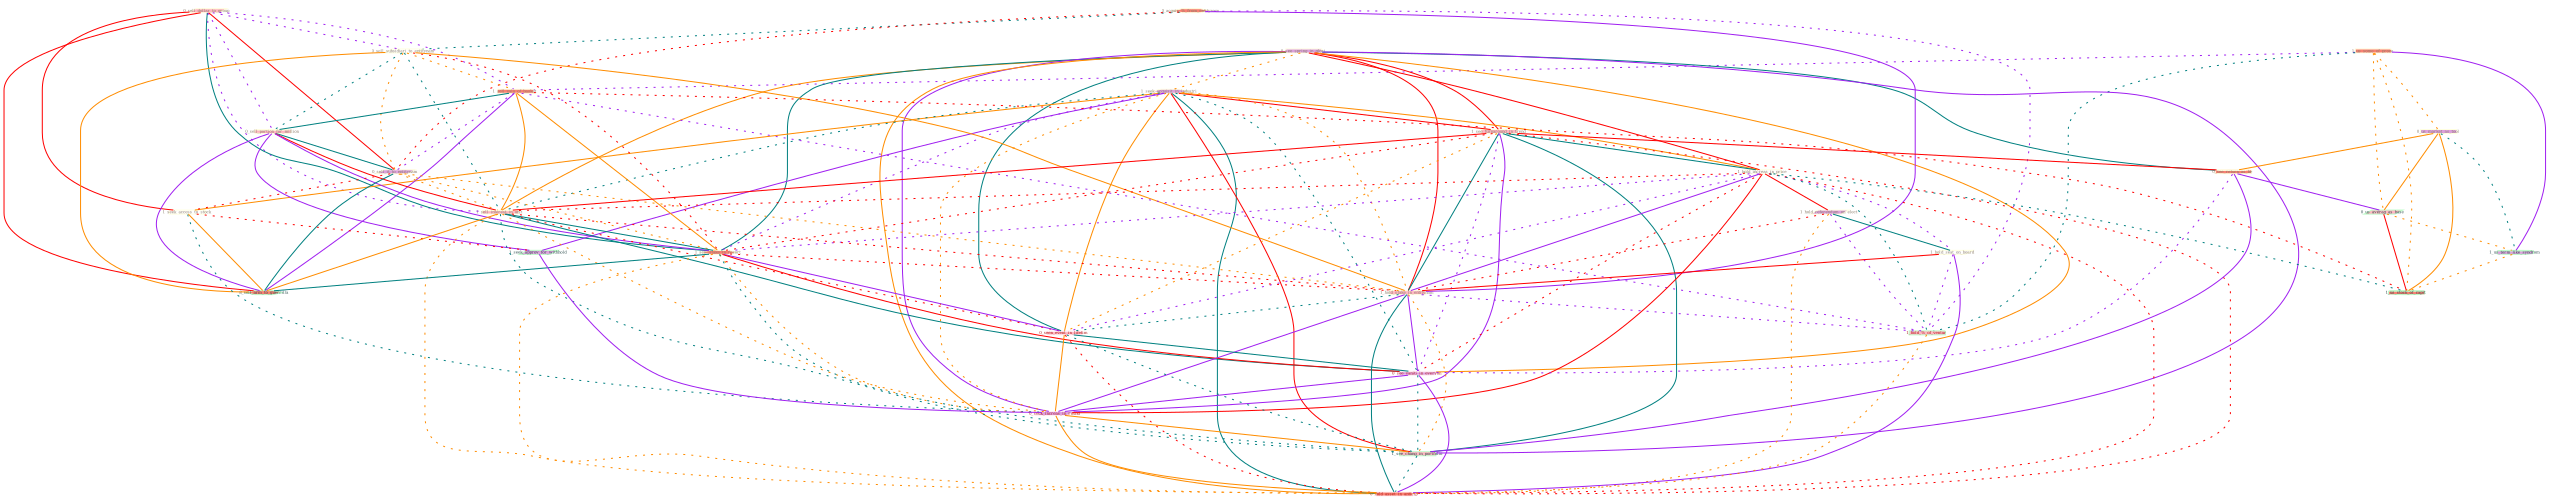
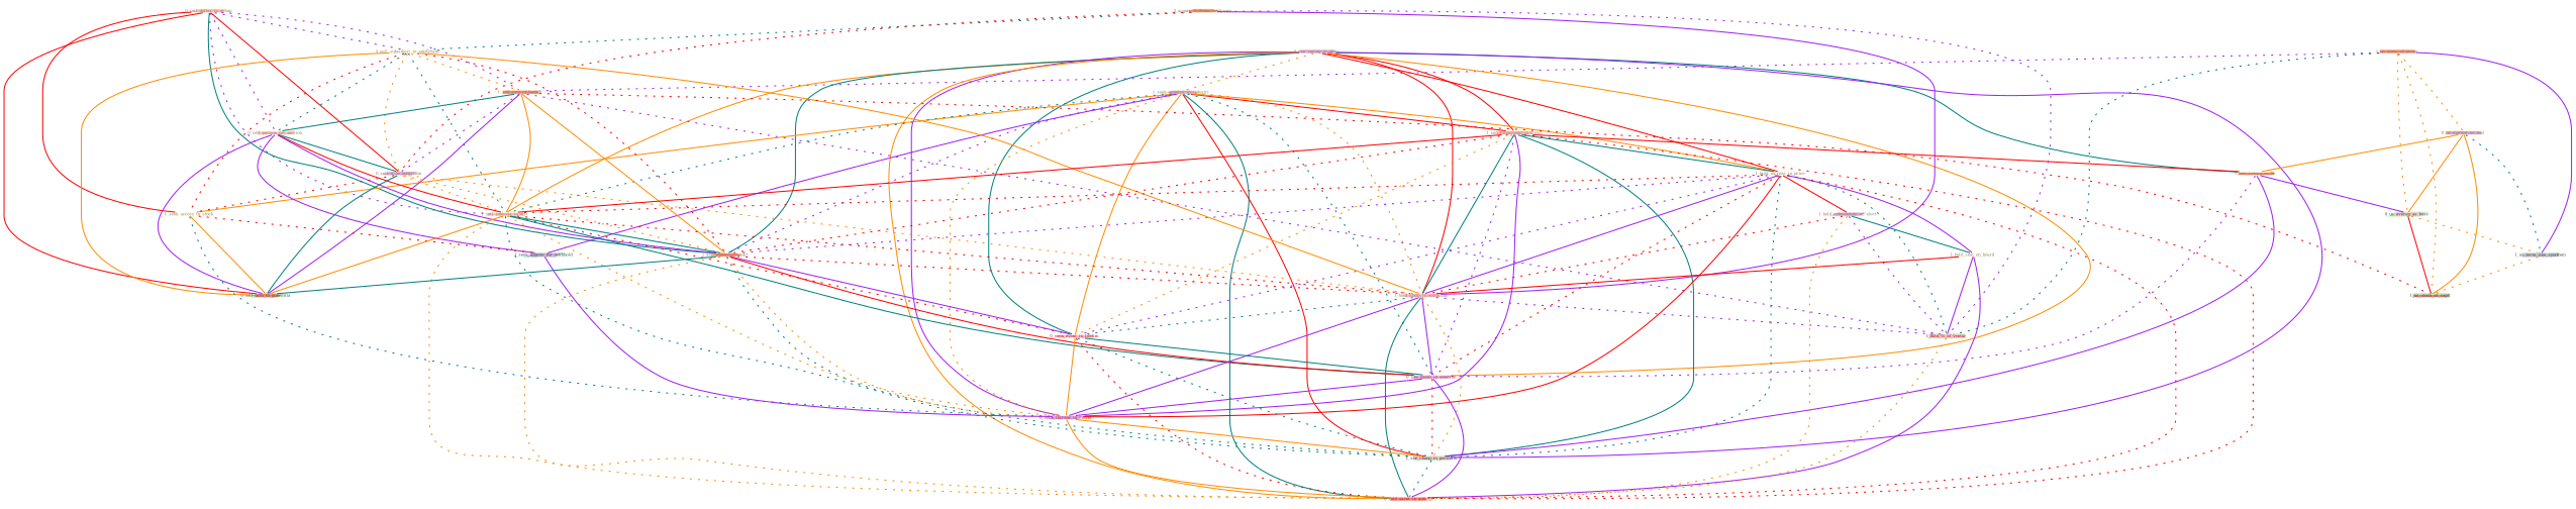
  graph {
    node [color="#ffffe0" fillcolor=lightpink fixedsize=true fontcolor="#8b7d6b" fontsize=4 shape=note style=filled]
    edge [color=darkorange style=solid w=1]
    "0_sell_dollar_to_group " [height=.06 shape=parallelogram width=.5]
    "1_us_some_of_proce " [fillcolor=salmon height=.06 width=.5]
    "0_see_spring_in_glori " [fillcolor=plum height=.06 width=.5]
    "0_acquir_%_from_entitynam " [fillcolor=salmon height=.06 shape=hexagon width=.5]
    "1_seek_acquisit_in_industri " [fillcolor=plum height=.06 shape=hexagon width=.5]
    "0_sell_subsidiari_to_entitynam " [fillcolor=white height=.06 shape=parallelogram width=.5]
    "1_sell_valu_of_basket " [fillcolor=salmon height=.06 width=.5]
    "0_us_market_as_tool " [fillcolor=plum height=.06 width=.5]
    "0_sell_portion_for_million " [height=.06 shape=cylinder width=.5]
    "0_sell_it_to_entitynam " [fillcolor=plum height=.06 shape=parallelogram width=.5]
    "1_see_turnaround_in_trend " [height=.06 width=.5]
    n12 [fillcolor=white height=.06 label="1_seek_access_to_stock" width=.5]
    "1_hold_increas_in_price " [fillcolor=white height=.06 width=.5]
    "1_sell_interest_in_unit " [height=.06 shape=cylinder width=.5]
    "0_see_return_as_be " [fillcolor=salmon height=.06 shape=cylinder width=.5]
    "1_hold_referendum_on_elect " [fillcolor=plum height=.06 shape=parallelogram width=.5]
    "1_sell_stake_in_resort " [fillcolor=salmon height=.06 shape=hexagon width=.5]
    "1_hold_seat_on_board " [fillcolor=white height=.06 shape=parallelogram width=.5]
    "1_hold_stake_in_entitynam " [height=.06 width=.5]
    "0_seen_event_in_lifetim " [color="#fff0f5" fontcolor="#b22222" height=.06 shape=cylinder width=.5]
    "0_see_vaniti_in_everyon " [color="#fff0f5" fillcolor=plum fontcolor="#b22222" height=.06 shape=cylinder width=.5]
    "0_seek_increas_in_round " [color="#fff0f5" fillcolor=plum fontcolor="#b22222" height=.06 shape=parallelogram width=.5]
    "0_hold_asset_in_anticip " [color="#fff0f5" fillcolor=salmon fontcolor="#b22222" height=.06 width=.5]
-   "0_sell_arm_to_guerrilla " [color="#BDFCC9" fillcolor=salmon fontcolor="#2f4f4f" height=.06 shape=hexagon width=.5 label="8_sell_arm_to_guerrilla"]
+   "0_sell_arm_to_guerrilla " [color="#BDFCC9" fillcolor=salmon fontcolor="#2f4f4f" height=.06 shape=hexagon width=.5]
    "0_us_averag_as_base " [color="#BDFCC9" fontcolor="#2f4f4f" height=.06 shape=parallelogram width=.5]
    "1_us_term_like_syndrom " [color="#BDFCC9" fillcolor=plum fontcolor="#2f4f4f" height=.06 shape=cylinder width=.5]
    "1_hold_%_of_ventur " [color="#BDFCC9" fontcolor="#b22222" height=.06 width=.5]
    "1_us_stock_of_capit " [color="#BDFCC9" fillcolor=salmon fontcolor="#2f4f4f" height=.06 shape=cylinder width=.5]
    "1_see_chang_in_portfolio " [color="#BDFCC9" fontcolor="#2f4f4f" height=.06 width=.5]
    "1_seek_approv_for_withhold " [color="#BDFCC9" fillcolor=plum fontcolor="#2f4f4f" height=.06 shape=parallelogram width=.5]
    subgraph sub_1 {
      "0_sell_dollar_to_group "
      "1_us_some_of_proce "
      "0_see_spring_in_glori "
      "0_acquir_%_from_entitynam "
      "1_seek_acquisit_in_industri "
      "0_sell_subsidiari_to_entitynam "
      "1_sell_valu_of_basket "
      "0_us_market_as_tool "
      "0_sell_portion_for_million "
      "0_sell_it_to_entitynam "
      "1_see_turnaround_in_trend "
      n12
      "1_hold_increas_in_price "
      "1_sell_interest_in_unit "
      "0_see_return_as_be "
      "1_hold_referendum_on_elect "
      "1_sell_stake_in_resort "
      "1_hold_seat_on_board "
      "1_hold_stake_in_entitynam "
    }
    subgraph sub_2 {
      "0_seen_event_in_lifetim "
      "0_see_vaniti_in_everyon "
      "0_seek_increas_in_round "
      "0_hold_asset_in_anticip "
    }
    "0_sell_dollar_to_group " -- "0_sell_subsidiari_to_entitynam " [color=purple style=dotted w=2]
    "0_sell_dollar_to_group " -- "1_sell_valu_of_basket " [color=purple style=dotted]
    "0_sell_dollar_to_group " -- "0_sell_portion_for_million " [color=purple style=dotted]
    "0_sell_dollar_to_group " -- "0_sell_it_to_entitynam " [color=red w=2]
    "0_sell_dollar_to_group " -- n12 [color=red]
    "0_sell_dollar_to_group " -- "1_sell_interest_in_unit " [color=purple style=dotted]
    "0_sell_dollar_to_group " -- "1_sell_stake_in_resort " [color=teal]
    "0_sell_dollar_to_group " -- "0_sell_arm_to_guerrilla " [color=red w=2]
    "1_us_some_of_proce " -- "1_sell_valu_of_basket " [color=purple style=dotted]
    "1_us_some_of_proce " -- "0_us_market_as_tool " [style=dotted]
    "1_us_some_of_proce " -- "0_us_averag_as_base " [style=dotted]
    "1_us_some_of_proce " -- "1_us_term_like_syndrom " [color=purple]
    "1_us_some_of_proce " -- "1_hold_%_of_ventur " [color=teal style=dotted]
    "1_us_some_of_proce " -- "1_us_stock_of_capit " [style=dotted w=2]
    "0_see_spring_in_glori " -- "1_seek_acquisit_in_industri " [style=dotted]
    "0_see_spring_in_glori " -- "1_see_turnaround_in_trend " [color=red w=2]
    "0_see_spring_in_glori " -- "1_hold_increas_in_price " [color=red]
    "0_see_spring_in_glori " -- "1_sell_interest_in_unit "
    "0_see_spring_in_glori " -- "0_see_return_as_be " [color=teal]
    "0_see_spring_in_glori " -- "1_sell_stake_in_resort " [color=teal]
    "0_see_spring_in_glori " -- "1_hold_stake_in_entitynam " [color=red]
    "0_see_spring_in_glori " -- "0_seen_event_in_lifetim " [color=teal]
    "0_see_spring_in_glori " -- "0_see_vaniti_in_everyon " [w=2]
    "0_see_spring_in_glori " -- "0_seek_increas_in_round " [color=purple]
    "0_see_spring_in_glori " -- "0_hold_asset_in_anticip "
    "0_see_spring_in_glori " -- "1_see_chang_in_portfolio " [color=purple w=2]
    "0_acquir_%_from_entitynam " -- "0_sell_subsidiari_to_entitynam " [color=teal style=dotted]
    "0_acquir_%_from_entitynam " -- "0_sell_it_to_entitynam " [color=red style=dotted]
    "0_acquir_%_from_entitynam " -- "1_hold_stake_in_entitynam " [color=purple]
    "0_acquir_%_from_entitynam " -- "1_hold_%_of_ventur " [color=purple style=dotted]
    "1_seek_acquisit_in_industri " -- "1_see_turnaround_in_trend " [color=red]
    "1_seek_acquisit_in_industri " -- n12
    "1_seek_acquisit_in_industri " -- "1_hold_increas_in_price "
    "1_seek_acquisit_in_industri " -- "1_sell_interest_in_unit " [color=teal style=dotted]
    "1_seek_acquisit_in_industri " -- "1_sell_stake_in_resort " [color=purple style=dotted]
    "1_seek_acquisit_in_industri " -- "1_hold_stake_in_entitynam " [style=dotted]
    "1_seek_acquisit_in_industri " -- "0_seen_event_in_lifetim "
    "1_seek_acquisit_in_industri " -- "0_see_vaniti_in_everyon " [color=teal style=dotted]
    "1_seek_acquisit_in_industri " -- "0_seek_increas_in_round " [style=dotted w=2]
    "1_seek_acquisit_in_industri " -- "0_hold_asset_in_anticip " [color=teal]
    "1_seek_acquisit_in_industri " -- "1_see_chang_in_portfolio " [color=red]
    "1_seek_acquisit_in_industri " -- "1_seek_approv_for_withhold " [color=purple]
    "0_sell_subsidiari_to_entitynam " -- "1_sell_valu_of_basket " [style=dotted]
    "0_sell_subsidiari_to_entitynam " -- "0_sell_portion_for_million " [color=teal style=dotted]
    "0_sell_subsidiari_to_entitynam " -- "0_sell_it_to_entitynam " [style=dotted w=3]
+   "0_sell_subsidiari_to_entitynam " -- n12 [color=red style=dotted]
    "0_sell_subsidiari_to_entitynam " -- "1_sell_interest_in_unit " [color=teal style=dotted]
    "0_sell_subsidiari_to_entitynam " -- "1_sell_stake_in_resort " [color=red style=dotted]
    "0_sell_subsidiari_to_entitynam " -- "1_hold_stake_in_entitynam "
    "0_sell_subsidiari_to_entitynam " -- "0_sell_arm_to_guerrilla " [w=2]
    "1_sell_valu_of_basket " -- "0_sell_portion_for_million " [color=teal]
    "1_sell_valu_of_basket " -- "0_sell_it_to_entitynam " [color=purple style=dotted]
    "1_sell_valu_of_basket " -- "1_sell_interest_in_unit "
    "1_sell_valu_of_basket " -- "1_sell_stake_in_resort "
    "1_sell_valu_of_basket " -- "0_sell_arm_to_guerrilla " [color=purple]
    "1_sell_valu_of_basket " -- "1_hold_%_of_ventur " [color=purple style=dotted]
    "1_sell_valu_of_basket " -- "1_us_stock_of_capit " [color=red style=dotted]
    "0_us_market_as_tool " -- "0_see_return_as_be "
    "0_us_market_as_tool " -- "0_us_averag_as_base " [w=2]
    "0_us_market_as_tool " -- "1_us_term_like_syndrom " [color=teal style=dotted]
    "0_us_market_as_tool " -- "1_us_stock_of_capit "
    "0_sell_portion_for_million " -- "0_sell_it_to_entitynam " [color=teal]
    "0_sell_portion_for_million " -- "1_sell_interest_in_unit " [color=red]
    "0_sell_portion_for_million " -- "1_sell_stake_in_resort " [color=purple]
    "0_sell_portion_for_million " -- "0_sell_arm_to_guerrilla " [color=purple]
    "0_sell_portion_for_million " -- "1_seek_approv_for_withhold " [color=purple]
    "0_sell_it_to_entitynam " -- n12 [color=red style=dotted]
    "0_sell_it_to_entitynam " -- "1_sell_interest_in_unit " [style=dotted]
    "0_sell_it_to_entitynam " -- "1_sell_stake_in_resort " [style=dotted]
    "0_sell_it_to_entitynam " -- "1_hold_stake_in_entitynam " [style=dotted]
    "0_sell_it_to_entitynam " -- "0_sell_arm_to_guerrilla " [color=teal w=2]
    "1_see_turnaround_in_trend " -- "1_hold_increas_in_price " [color=teal]
    "1_see_turnaround_in_trend " -- "1_sell_interest_in_unit " [color=red]
    "1_see_turnaround_in_trend " -- "0_see_return_as_be " [color=red]
    "1_see_turnaround_in_trend " -- "1_sell_stake_in_resort " [color=red style=dotted]
    "1_see_turnaround_in_trend " -- "1_hold_stake_in_entitynam " [color=teal]
    "1_see_turnaround_in_trend " -- "0_seen_event_in_lifetim " [style=dotted]
    "1_see_turnaround_in_trend " -- "0_see_vaniti_in_everyon " [color=purple style=dotted w=2]
    "1_see_turnaround_in_trend " -- "0_seek_increas_in_round " [color=purple]
    "1_see_turnaround_in_trend " -- "0_hold_asset_in_anticip " [color=red style=dotted]
    "1_see_turnaround_in_trend " -- "1_see_chang_in_portfolio " [color=teal w=2]
    n12 -- "0_seek_increas_in_round " [color=teal style=dotted]
    n12 -- "0_sell_arm_to_guerrilla "
    n12 -- "1_seek_approv_for_withhold " [color=red style=dotted]
    "1_hold_increas_in_price " -- "1_sell_interest_in_unit " [color=red style=dotted]
    "1_hold_increas_in_price " -- "1_hold_referendum_on_elect " [color=red]
    "1_hold_increas_in_price " -- "1_sell_stake_in_resort " [color=purple style=dotted]
-   "1_hold_increas_in_price " -- "1_hold_seat_on_board " [color=purple style=dotted]
+   "1_hold_increas_in_price " -- "1_hold_seat_on_board " [color=purple]
    "1_hold_increas_in_price " -- "1_hold_stake_in_entitynam " [color=purple w=2]
    "1_hold_increas_in_price " -- "0_seen_event_in_lifetim " [color=purple style=dotted]
    "1_hold_increas_in_price " -- "0_see_vaniti_in_everyon " [color=red style=dotted]
    "1_hold_increas_in_price " -- "0_seek_increas_in_round " [color=red w=2]
    "1_hold_increas_in_price " -- "0_hold_asset_in_anticip " [color=red style=dotted w=2]
    "1_hold_increas_in_price " -- "1_hold_%_of_ventur " [color=teal style=dotted]
-   "1_hold_increas_in_price " -- "1_us_stock_of_capit " [color=teal style=dotted]
+   "1_hold_increas_in_price " -- "1_see_chang_in_portfolio " [color=teal style=dotted]
    "1_sell_interest_in_unit " -- "1_sell_stake_in_resort " [color=teal w=2]
    "1_sell_interest_in_unit " -- "1_hold_stake_in_entitynam " [color=red style=dotted]
    "1_sell_interest_in_unit " -- "0_seen_event_in_lifetim " [color=red style=dotted]
    "1_sell_interest_in_unit " -- "0_see_vaniti_in_everyon " [color=teal]
    "1_sell_interest_in_unit " -- "0_seek_increas_in_round " [style=dotted]
    "1_sell_interest_in_unit " -- "0_hold_asset_in_anticip " [style=dotted]
    "1_sell_interest_in_unit " -- "0_sell_arm_to_guerrilla "
    "1_sell_interest_in_unit " -- "1_see_chang_in_portfolio " [color=teal style=dotted]
    "0_see_return_as_be " -- "0_see_vaniti_in_everyon " [color=purple style=dotted]
    "0_see_return_as_be " -- "0_us_averag_as_base " [color=purple]
    "0_see_return_as_be " -- "1_see_chang_in_portfolio " [color=purple]
    "1_hold_referendum_on_elect " -- "1_hold_seat_on_board " [color=teal w=2]
    "1_hold_referendum_on_elect " -- "1_hold_stake_in_entitynam " [color=red style=dotted]
    "1_hold_referendum_on_elect " -- "0_hold_asset_in_anticip " [style=dotted]
    "1_hold_referendum_on_elect " -- "1_hold_%_of_ventur " [color=purple style=dotted]
    "1_sell_stake_in_resort " -- "1_hold_stake_in_entitynam " [color=red style=dotted w=2]
    "1_sell_stake_in_resort " -- "0_seen_event_in_lifetim " [color=purple]
    "1_sell_stake_in_resort " -- "0_see_vaniti_in_everyon " [color=red]
    "1_sell_stake_in_resort " -- "0_seek_increas_in_round " [style=dotted]
    "1_sell_stake_in_resort " -- "0_hold_asset_in_anticip " [style=dotted]
    "1_sell_stake_in_resort " -- "0_sell_arm_to_guerrilla " [color=teal]
    "1_sell_stake_in_resort " -- "1_see_chang_in_portfolio " [color=teal style=dotted]
    "1_hold_seat_on_board " -- "1_hold_stake_in_entitynam " [color=red]
    "1_hold_seat_on_board " -- "0_hold_asset_in_anticip " [color=purple]
-   "1_hold_seat_on_board " -- "1_hold_%_of_ventur " [color=purple style=dotted]
+   "1_hold_seat_on_board " -- "1_hold_%_of_ventur " [color=purple]
    "1_hold_stake_in_entitynam " -- "0_seen_event_in_lifetim " [color=teal style=dotted]
    "1_hold_stake_in_entitynam " -- "0_see_vaniti_in_everyon " [color=purple]
    "1_hold_stake_in_entitynam " -- "0_seek_increas_in_round " [color=purple]
    "1_hold_stake_in_entitynam " -- "0_hold_asset_in_anticip " [color=teal w=2]
    "1_hold_stake_in_entitynam " -- "1_hold_%_of_ventur " [color=purple style=dotted]
    "1_hold_stake_in_entitynam " -- "1_see_chang_in_portfolio " [style=dotted]
    "0_seen_event_in_lifetim " -- "0_see_vaniti_in_everyon " [color=teal]
    "0_seen_event_in_lifetim " -- "0_seek_increas_in_round "
    "0_seen_event_in_lifetim " -- "0_hold_asset_in_anticip " [color=red style=dotted]
    "0_seen_event_in_lifetim " -- "1_see_chang_in_portfolio " [color=teal style=dotted]
    "0_see_vaniti_in_everyon " -- "0_seek_increas_in_round " [color=purple]
    "0_see_vaniti_in_everyon " -- "0_hold_asset_in_anticip " [color=purple]
-   "0_see_vaniti_in_everyon " -- "1_see_chang_in_portfolio " [color=teal style=dotted w=2]
+   "0_see_vaniti_in_everyon " -- "1_see_chang_in_portfolio " [color=red style=dotted w=2]
    "0_seek_increas_in_round " -- "0_hold_asset_in_anticip "
    "0_seek_increas_in_round " -- "1_see_chang_in_portfolio "
    "0_us_averag_as_base " -- "1_us_term_like_syndrom " [style=dotted]
    "0_us_averag_as_base " -- "1_us_stock_of_capit " [color=red]
    "1_us_term_like_syndrom " -- "1_us_stock_of_capit " [style=dotted]
    "1_hold_%_of_ventur " -- "0_hold_asset_in_anticip " [style=dotted]
    "1_see_chang_in_portfolio " -- "0_hold_asset_in_anticip " [color=teal style=dotted]
    "1_seek_approv_for_withhold " -- "0_seek_increas_in_round " [color=purple]
  }
